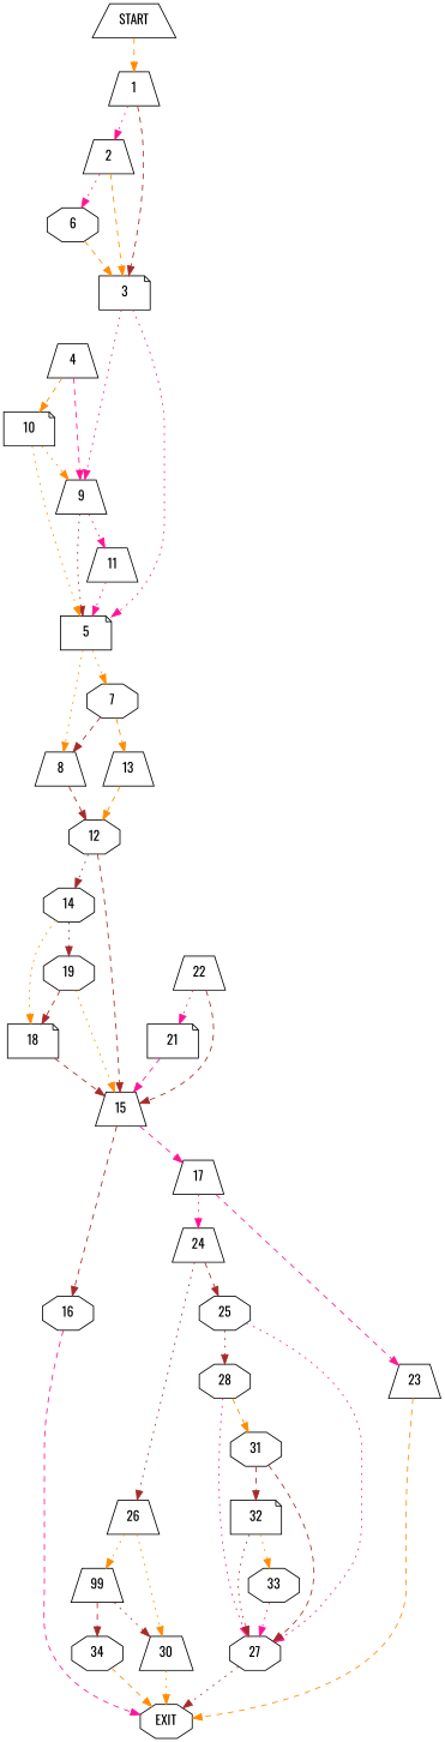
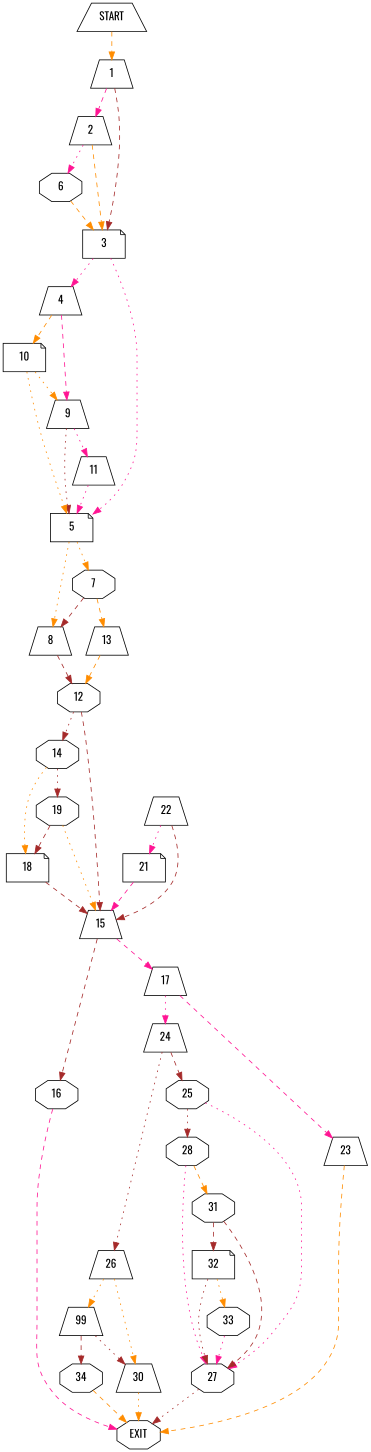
  digraph {
    fontname=Oswald
    node [fontname=Oswald shape=trapezium]
    edge [color=brown fontname=Oswald style=dotted]
    n1 [label=START]
    1
    2
    3 [shape=note]
    n5 [label=EXIT shape=octagon]
    6 [shape=octagon]
    4
    5 [shape=note]
    9
    10 [shape=note]
    7 [shape=octagon]
    8
    11
    13
    12 [shape=octagon]
    14 [shape=octagon]
    15
    18 [shape=note]
    19 [shape=octagon]
    16 [shape=octagon]
    17
    23
    24
    25 [shape=octagon]
    26
    21 [shape=note]
    22
    27 [shape=octagon]
    28 [shape=octagon]
    n30 [label=99]
    30
    31 [shape=octagon]
    34 [shape=octagon]
    32 [shape=note]
    33 [shape=octagon]
    n1 -> 1 [color=darkorange style=dashed]
-   1 -> 2 [color=deeppink]
+   1 -> 2 [color=deeppink style=dashed]
    1 -> 3 [style=dashed]
    2 -> 3 [color=darkorange style=dashed]
    2 -> 6 [color=deeppink]
-   3 -> 9 [color=deeppink]
+   3 -> 4 [color=deeppink]
    3 -> 5 [color=deeppink]
    6 -> 3 [color=darkorange style=dashed]
    4 -> 9 [color=deeppink style=dashed]
    4 -> 10 [color=darkorange style=dashed]
    5 -> 7 [color=darkorange]
    5 -> 8 [color=darkorange]
    9 -> 5
    9 -> 11 [color=deeppink]
    10 -> 5 [color=darkorange]
    10 -> 9 [color=darkorange]
    7 -> 8 [style=dashed]
    7 -> 13 [color=darkorange style=dashed]
    8 -> 12 [style=dashed]
    11 -> 5 [color=deeppink]
    13 -> 12 [color=darkorange style=dashed]
    12 -> 14
    12 -> 15 [style=dashed]
    14 -> 18 [color=darkorange]
    14 -> 19
    15 -> 16 [style=dashed]
    15 -> 17 [color=deeppink style=dashed]
    18 -> 15 [style=dashed]
    19 -> 15 [color=darkorange]
    19 -> 18 [style=dashed]
    16 -> n5 [color=deeppink style=dashed]
    17 -> 23 [color=deeppink style=dashed]
    17 -> 24 [color=deeppink]
    23 -> n5 [color=darkorange style=dashed]
    24 -> 25 [style=dashed]
    24 -> 26
    25 -> 27 [color=deeppink]
    25 -> 28
    26 -> n30 [color=darkorange]
    26 -> 30 [color=darkorange]
    21 -> 15 [color=deeppink style=dashed]
    22 -> 15 [style=dashed]
    22 -> 21 [color=deeppink]
    27 -> n5
    28 -> 27 [color=deeppink]
    28 -> 31 [color=darkorange style=dashed]
    n30 -> 30
    n30 -> 34 [style=dashed]
    30 -> n5 [color=darkorange]
    31 -> 27 [style=dashed]
    31 -> 32 [style=dashed]
    34 -> n5 [color=darkorange style=dashed]
    32 -> 27
    32 -> 33 [color=darkorange]
    33 -> 27 [color=deeppink]
  }
